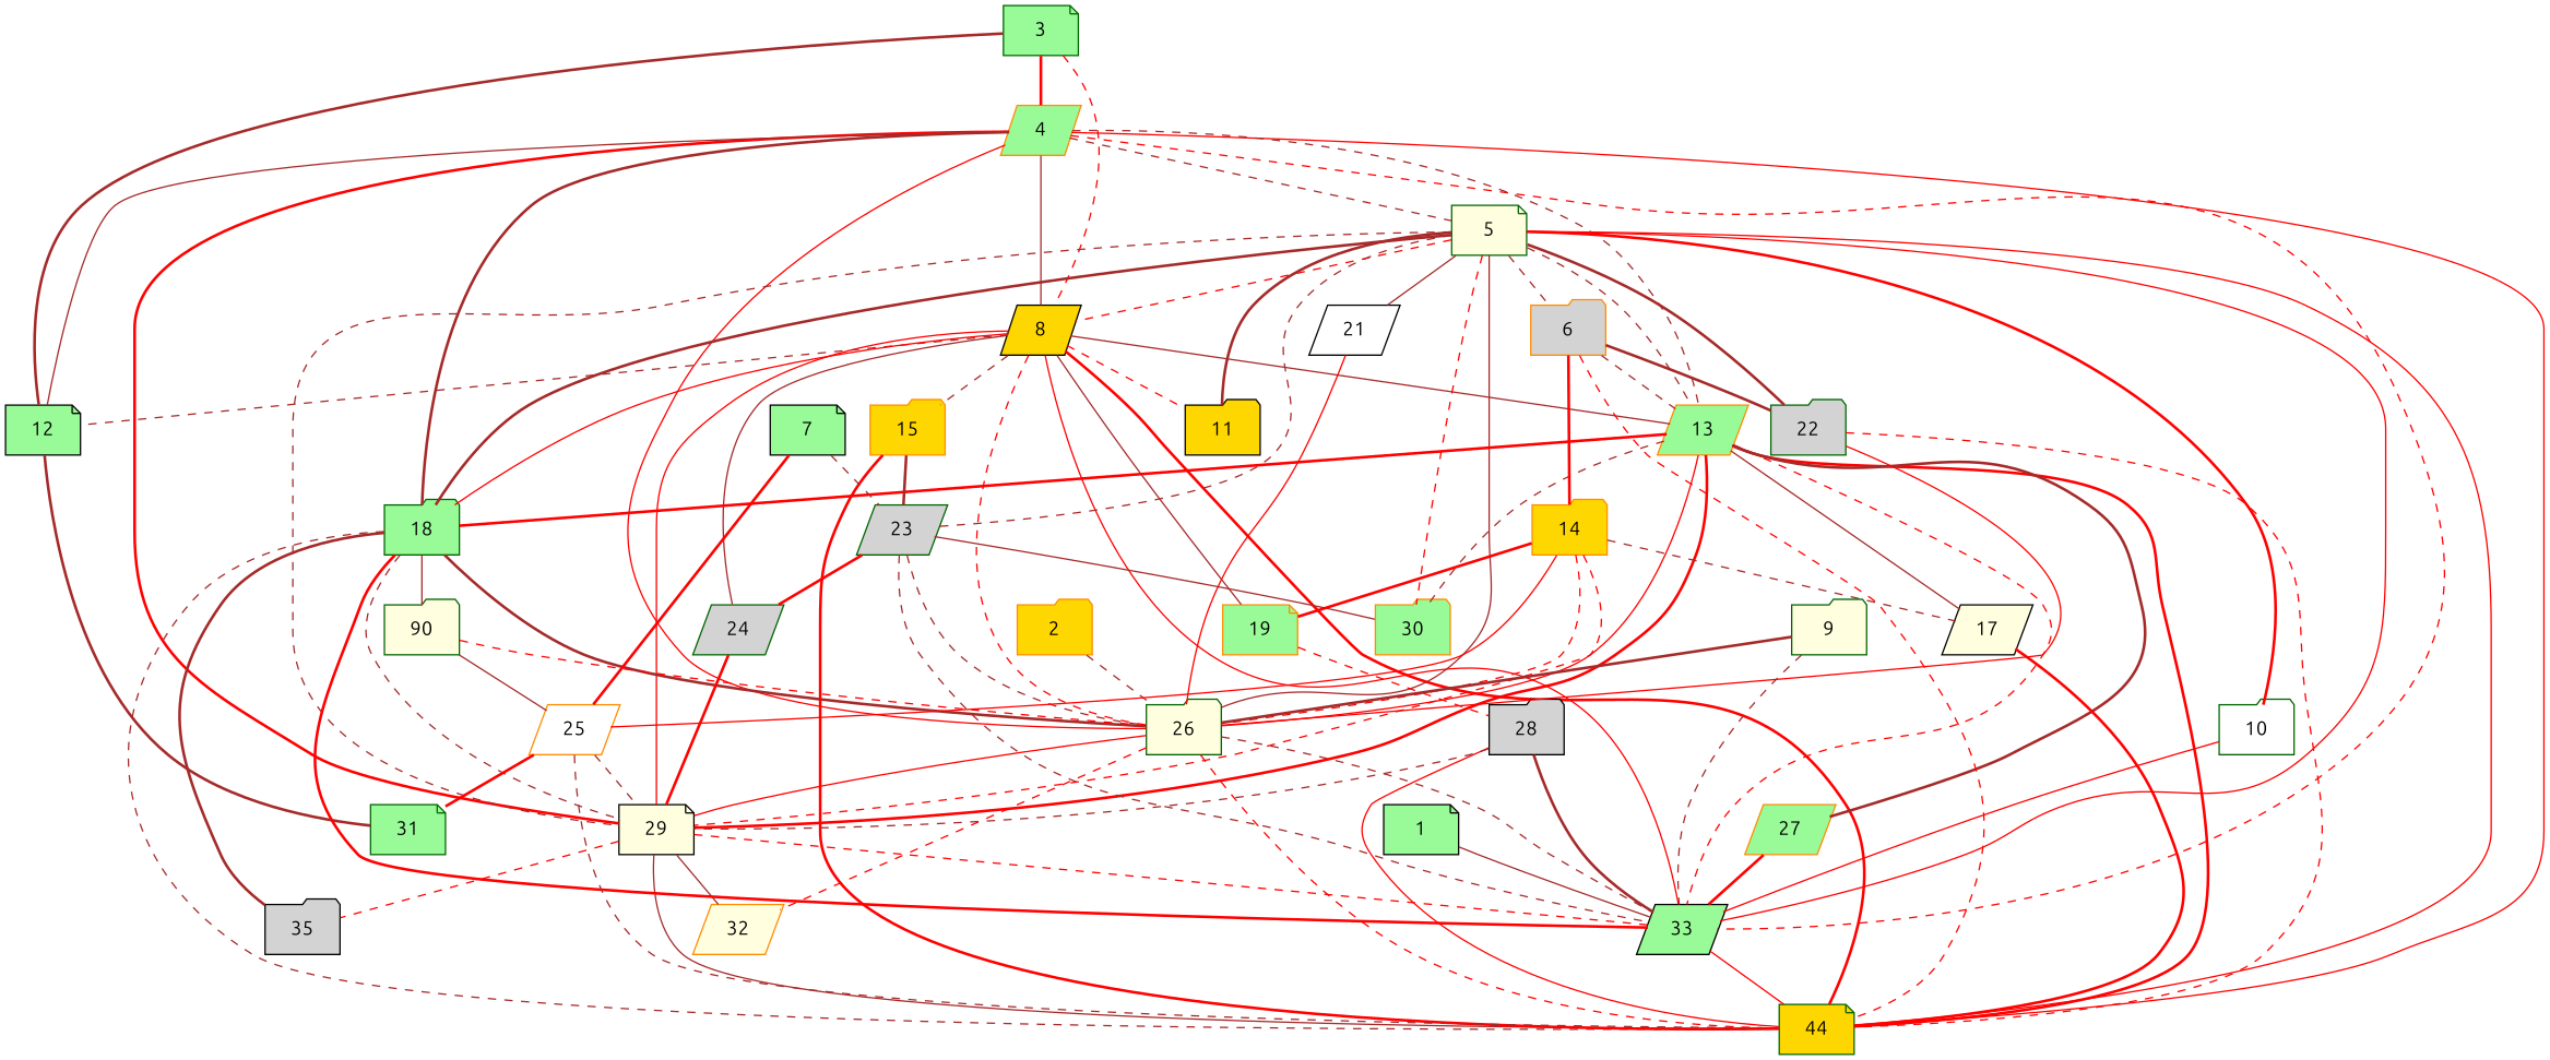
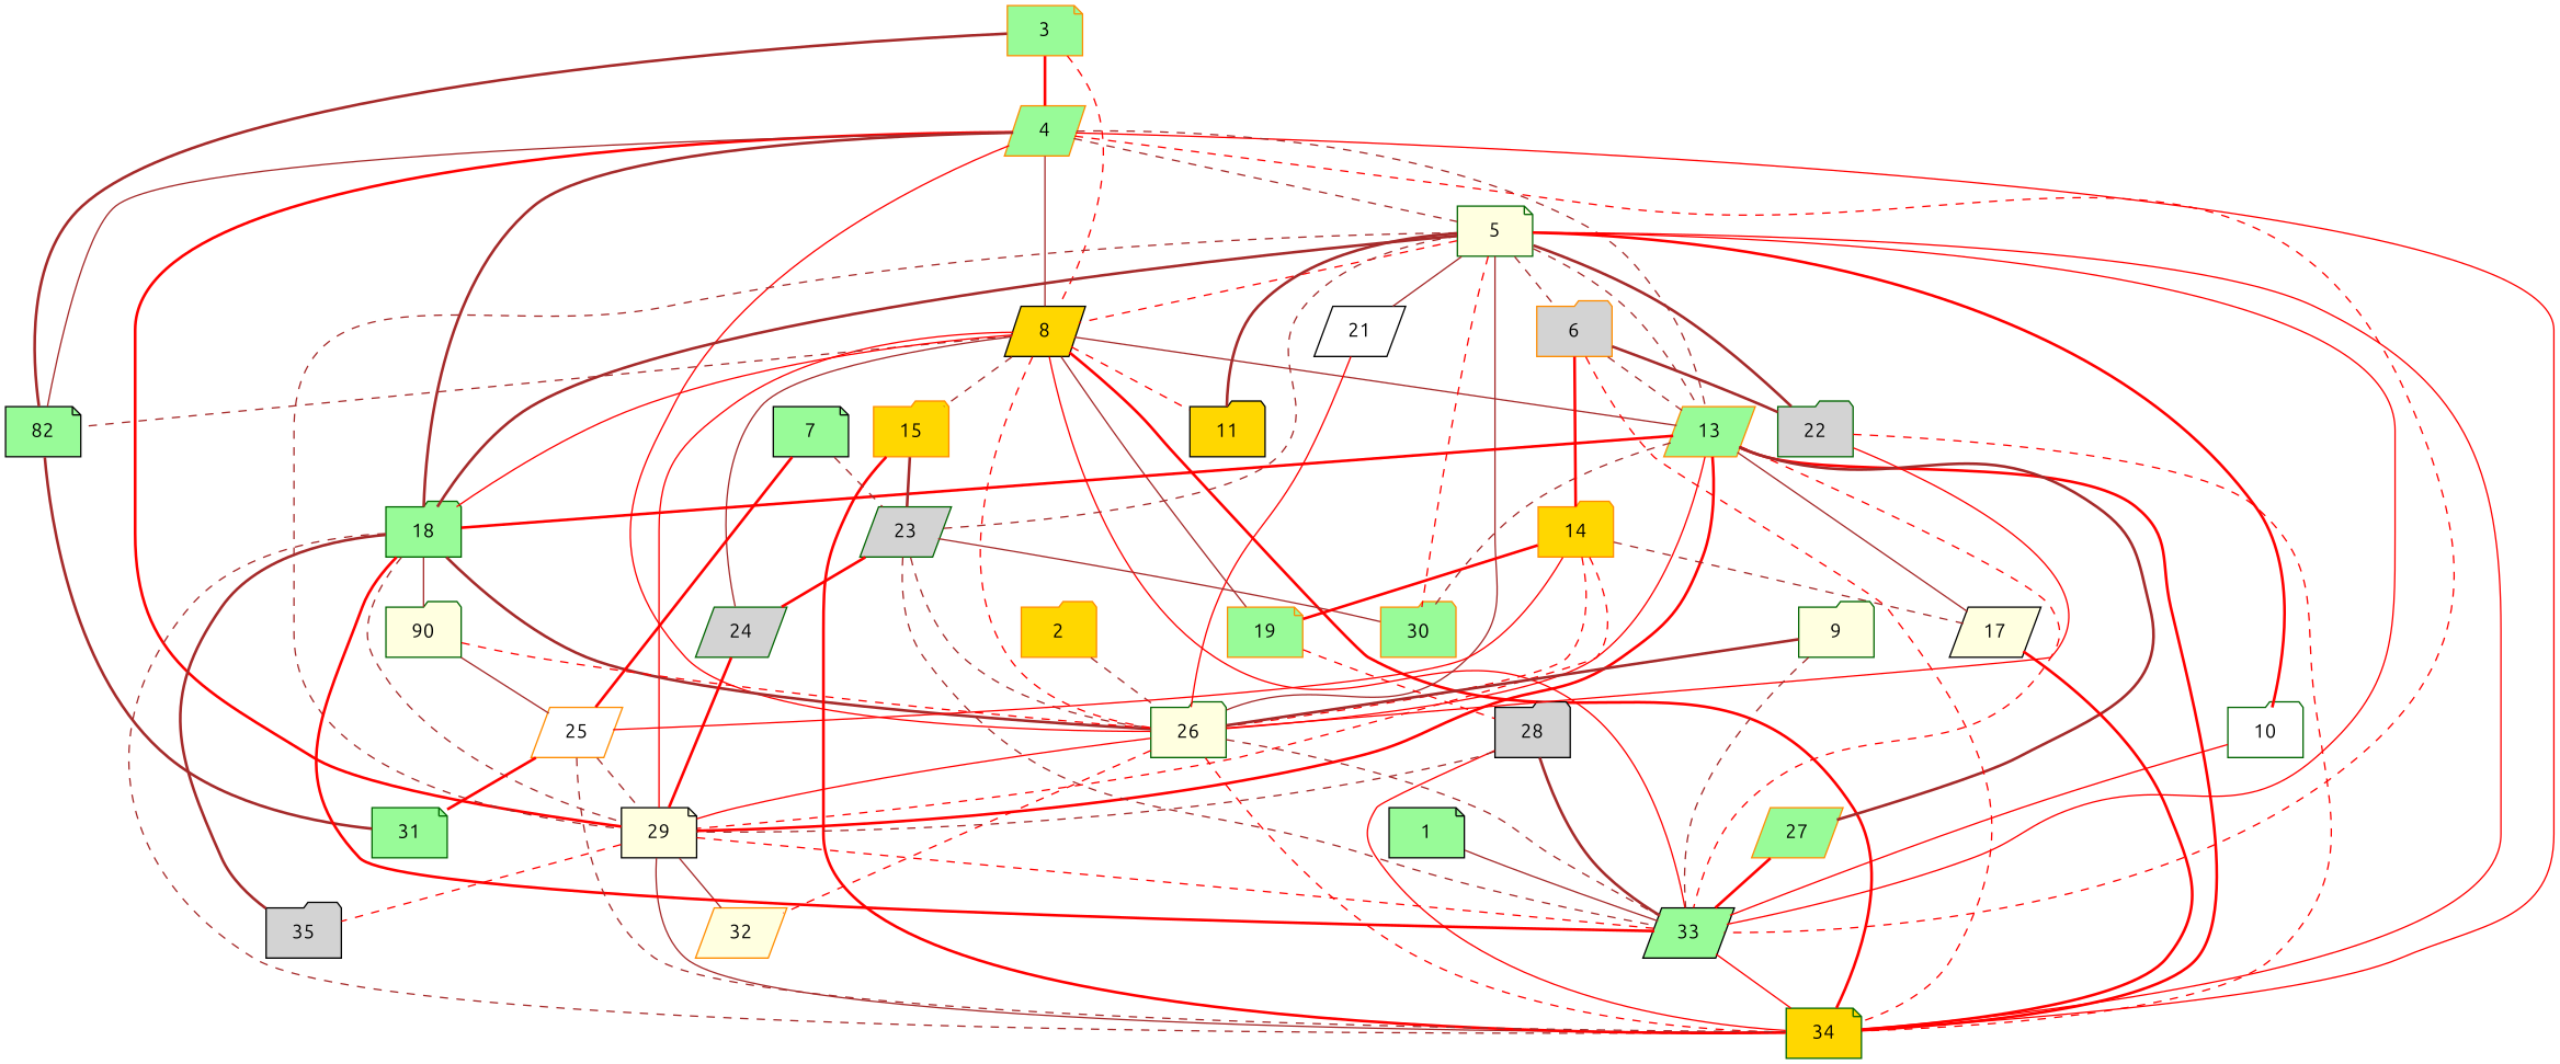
  graph {
    fontname=Ubuntu
    node [color=darkgreen fillcolor=palegreen fontname=Ubuntu shape=folder style=filled]
    edge [color=brown fontname=Ubuntu style=dashed weight=1.0]
    1 [color=black shape=note]
    33 [color=black shape=parallelogram]
-   34 [fillcolor=gold shape=note label=44]
+   34 [fillcolor=gold shape=note]
    2 [color=darkorange fillcolor=gold]
    26 [fillcolor=lightyellow]
    29 [color=black fillcolor=lightyellow shape=note]
    32 [color=darkorange fillcolor=lightyellow shape=parallelogram]
-   3 [shape=note]
+   3 [color=darkorange shape=note]
    4 [color=darkorange shape=parallelogram]
    8 [color=black fillcolor=gold shape=parallelogram]
-   12 [color=black shape=note]
+   12 [color=black shape=note label=82]
    5 [fillcolor=lightyellow shape=note]
    13 [color=darkorange shape=parallelogram]
    18
    11 [color=black fillcolor=gold]
    15 [color=darkorange fillcolor=gold]
    19 [color=darkorange shape=note]
    24 [fillcolor=lightgrey shape=parallelogram]
    31 [shape=note]
    6 [color=darkorange fillcolor=lightgrey]
    10 [fillcolor=white]
    21 [color=black fillcolor=white shape=parallelogram]
    22 [fillcolor=lightgrey]
    23 [fillcolor=lightgrey shape=parallelogram]
    30 [color=darkorange]
    17 [color=black fillcolor=lightyellow shape=parallelogram]
    27 [color=darkorange shape=parallelogram]
    n28 [fillcolor=lightyellow label=90]
    35 [color=black fillcolor=lightgrey]
    14 [color=darkorange fillcolor=gold]
    25 [color=darkorange fillcolor=white shape=parallelogram]
    7 [color=black shape=note]
    28 [color=black fillcolor=lightgrey]
    9 [fillcolor=lightyellow]
    1 -- 33 [style=solid]
    33 -- 34 [color=red style=solid weight=2.0]
    2 -- 26
    26 -- 33
    26 -- 34 [color=red weight=2.0]
    26 -- 29 [color=red style=solid]
    26 -- 32 [color=red]
    29 -- 33 [color=red]
    29 -- 34 [style=solid]
    29 -- 32 [style=solid]
    29 -- 35 [color=red]
    3 -- 4 [color=red style=bold]
    3 -- 8 [color=red]
    3 -- 12 [style=bold]
    4 -- 33 [color=red weight=2.0]
    4 -- 34 [color=red style=solid]
    4 -- 26 [color=red style=solid]
    4 -- 29 [color=red style=bold]
    4 -- 8 [style=solid]
    4 -- 12 [style=solid]
    4 -- 5 [weight=2.0]
    4 -- 13
    4 -- 18 [style=bold]
    8 -- 33 [color=red style=solid]
    8 -- 34 [color=red style=bold weight=2.0]
    8 -- 26 [color=red]
    8 -- 29 [color=red style=solid weight=3.0]
    8 -- 12
    8 -- 13 [style=solid]
    8 -- 18 [color=red style=solid]
    8 -- 11 [color=red]
    8 -- 15
    8 -- 19 [style=solid]
    8 -- 24 [style=solid]
    12 -- 31 [style=bold]
    5 -- 33 [color=red style=solid weight=3.0]
    5 -- 34 [color=red style=solid weight=2.0]
    5 -- 26 [style=solid weight=3.0]
    5 -- 29 [weight=2.0]
    5 -- 8 [color=red weight=2.0]
    5 -- 13 [weight=3.0]
    5 -- 18 [style=bold weight=3.0]
    5 -- 11 [style=bold]
    5 -- 6
    5 -- 10 [color=red style=bold]
    5 -- 21 [style=solid weight=2.0]
    5 -- 22 [style=bold weight=2.0]
    5 -- 23
    5 -- 30 [color=red]
    13 -- 33 [color=red]
    13 -- 34 [color=red style=bold]
    13 -- 26 [color=red style=solid weight=2.0]
    13 -- 29 [color=red style=bold]
    13 -- 18 [color=red style=bold]
    13 -- 30
    13 -- 17 [style=solid]
    13 -- 27 [style=bold]
    18 -- 33 [color=red style=bold weight=2.0]
    18 -- 34
    18 -- 26 [style=bold]
    18 -- 29
    18 -- n28 [style=solid]
    18 -- 35 [style=bold]
    15 -- 34 [color=red style=bold]
    15 -- 23 [style=bold]
    19 -- 28 [color=red]
    24 -- 29 [color=red style=bold]
    6 -- 34 [color=red]
    6 -- 13
    6 -- 22 [style=bold]
    6 -- 14 [color=red style=bold]
    10 -- 33 [color=red style=solid]
    21 -- 26 [color=red style=solid]
    22 -- 34 [color=red]
    22 -- 26 [color=red style=solid]
    23 -- 33
    23 -- 26
    23 -- 24 [color=red style=bold]
    23 -- 30 [style=solid]
    17 -- 34 [color=red style=bold]
    27 -- 33 [color=red style=bold]
    n28 -- 26 [color=red]
    n28 -- 25 [style=solid]
    14 -- 26 [color=red]
    14 -- 29 [color=red]
    14 -- 19 [color=red style=bold]
    14 -- 17
    14 -- 25 [color=red style=solid]
    25 -- 34
    25 -- 29 [weight=2.0]
    25 -- 31 [color=red style=bold]
    7 -- 23
    7 -- 25 [color=red style=bold]
    28 -- 33 [style=bold weight=2.0]
    28 -- 34 [color=red style=solid]
    28 -- 29
    9 -- 33
    9 -- 26 [style=bold]
  }
